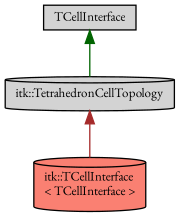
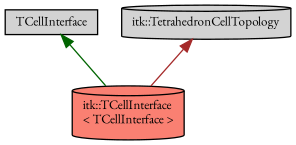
  digraph {
    fontname="EB Garamond"
    node [color=black fillcolor=lightgrey fontname="EB Garamond" fontsize=10 shape=cylinder style=filled]
    edge [dir=back fontname="EB Garamond" fontsize=10 labelfontname=Helvetica labelfontsize=10 style=solid]
    n1 [fillcolor=salmon fontcolor=black height=0.2 label="itk::TCellInterface\l\< TCellInterface \>" width=0.4]
    n2 [height=0.2 label=TCellInterface shape=box width=0.4]
    n3 [height=0.2 label="itk::TetrahedronCellTopology" width=0.4]
-   n2 -> n3 [color=darkgreen]
+   n2 -> n1 [color=darkgreen]
    n3 -> n1 [color=brown]
  }
